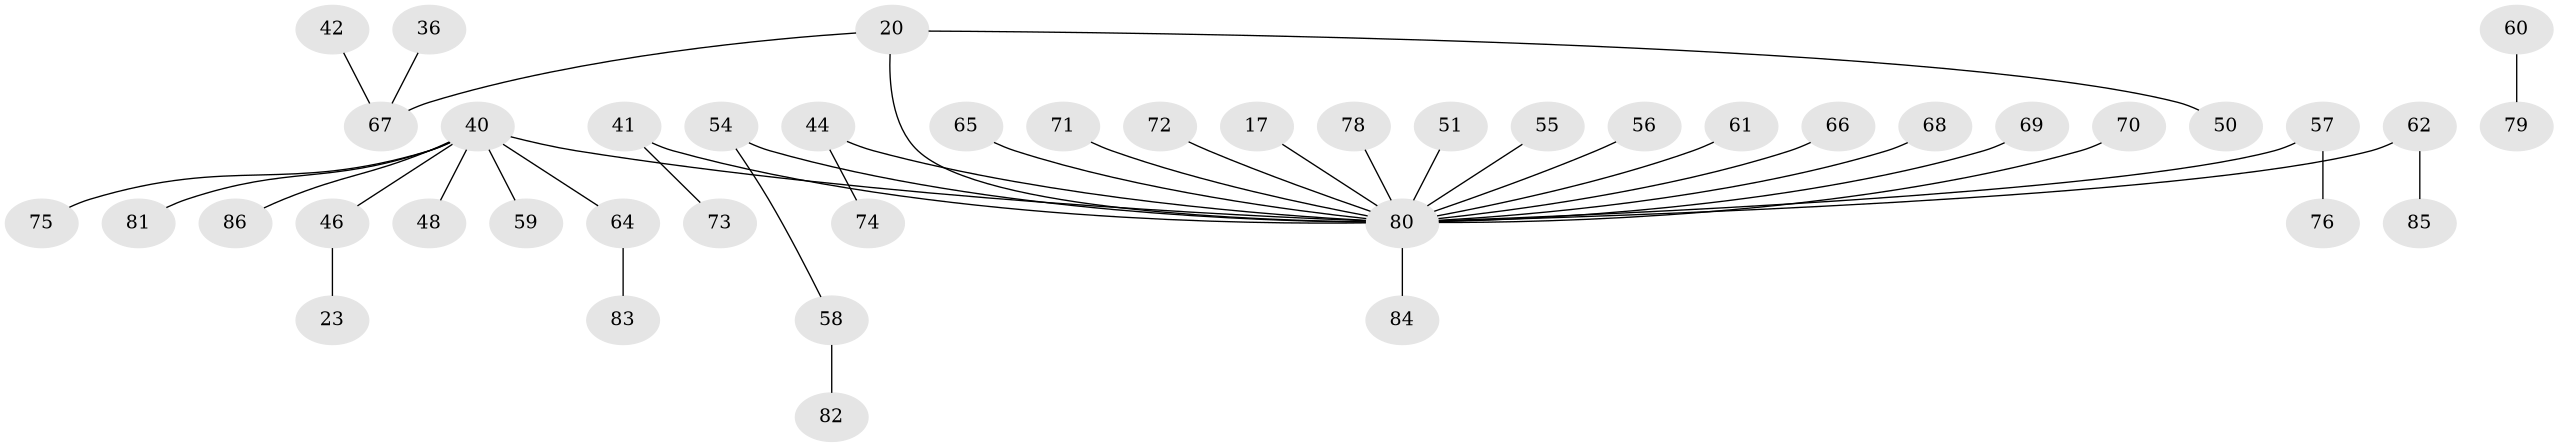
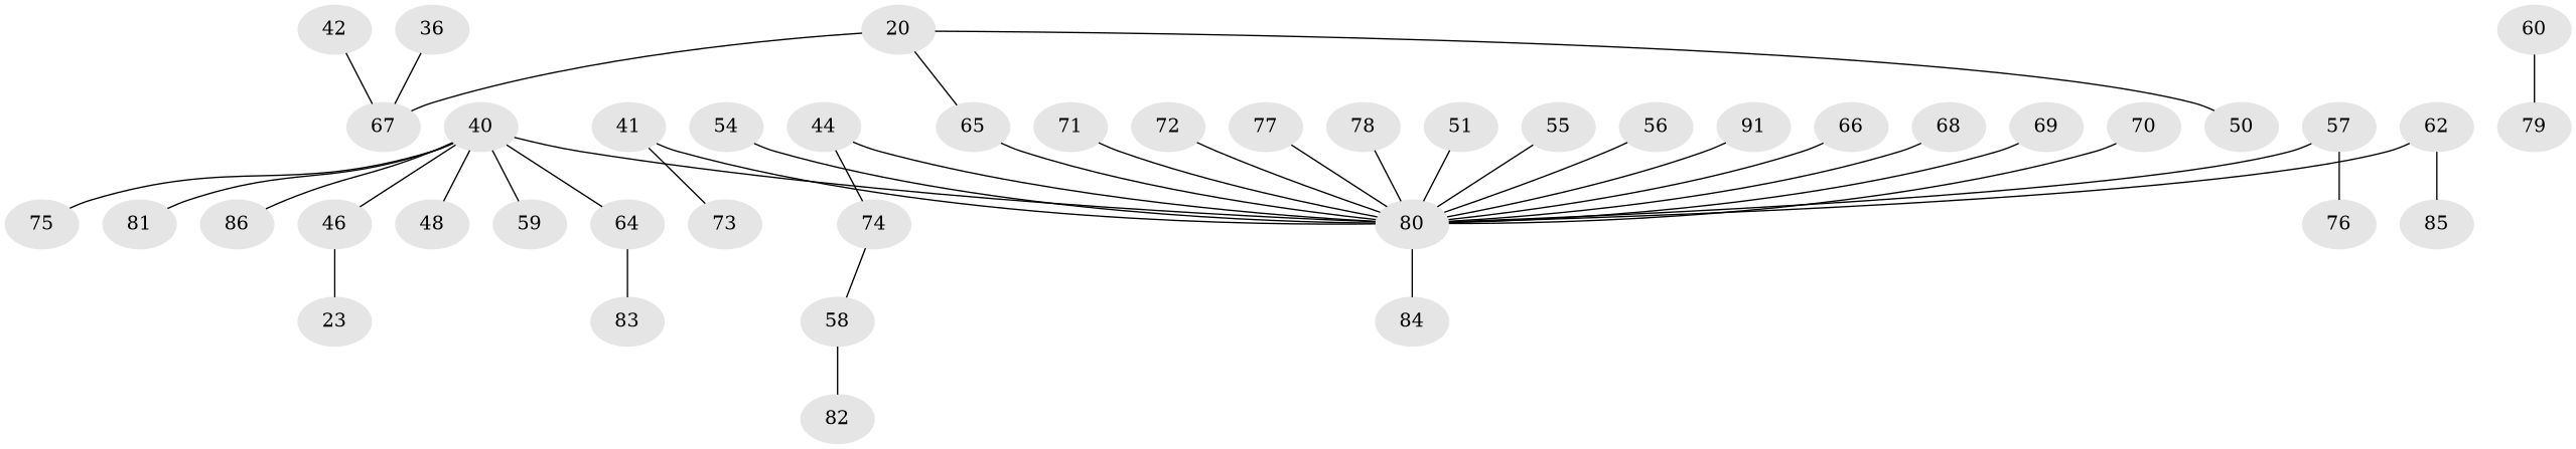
  graph {
    node [color=gray90 style=filled]
    20
    50
    67 [super="+26"]
    80 [super="+33+52+63+43+31+32+37+45+49"]
    60 [super="+34"]
    79
    84
    n8 [label=36]
    40 [super="+7+38+24+30"]
    46
    48
    59
    64
    75
    81
    86
    n17 [label=23]
    83
    41
    73
    42
    44
    74
    51
    54
    58
    82
    55
    56
    57
    76
-   61
+   61 [label=91]
    62
    85
    65
    66
    68
    69
    70
    71
    72
-   77 [label=17]
+   77
    78
    20 -- 50
    20 -- 67 [weight=2]
-   20 -- 80
+   20 -- 65
    80 -- 84
    60 -- 79
    n8 -- 67
    40 -- 80
    40 -- 46
    40 -- 48
    40 -- 59
    40 -- 64
    40 -- 75
    40 -- 81
    40 -- 86
    46 -- n17
    64 -- 83
    41 -- 80
    41 -- 73
    42 -- 67
    44 -- 80
    44 -- 74
    51 -- 80
    54 -- 80
-   54 -- 58
+   74 -- 58
    58 -- 82
    55 -- 80
    56 -- 80
    57 -- 80
    57 -- 76
    61 -- 80
    62 -- 80
    62 -- 85
    65 -- 80
    66 -- 80
    68 -- 80
    69 -- 80
    70 -- 80
    71 -- 80
    72 -- 80
    77 -- 80
    78 -- 80
  }
